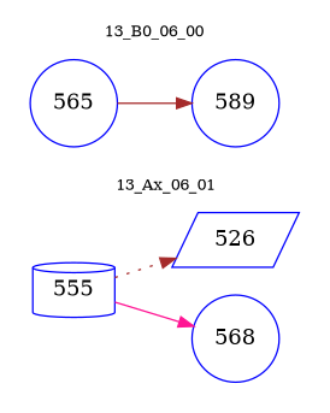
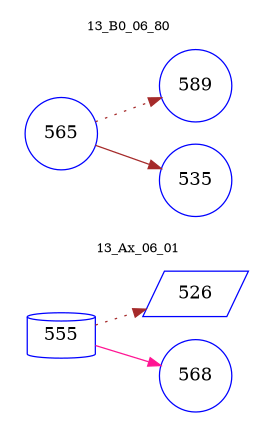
  digraph {
    fontname="DejaVu Serif"
    rankdir=LR
    node [color=blue fontname="DejaVu Serif" shape=circle]
    edge [color=brown fontname="DejaVu Serif" style=solid]
    n1 [label=555 shape=cylinder]
    n2 [label=568]
    n3 [label=526 shape=parallelogram]
    n4 [label=565]
+   n5 [label=535]
    n6 [label=589]
    subgraph cluster_1 {
      color=white
      fontsize=10
      label="13_Ax_06_01"
      n1
      n2
      n3
    }
    subgraph cluster_2 {
      color=white
      fontsize=10
-     label="13_B0_06_00"
+     label="13_B0_06_80"
      n4
+     n5
      n6
    }
    n1 -> n2 [color=deeppink]
    n1 -> n3 [style=dotted]
-   n4 -> n6
+   n4 -> n5
+   n4 -> n6 [style=dotted]
  }
